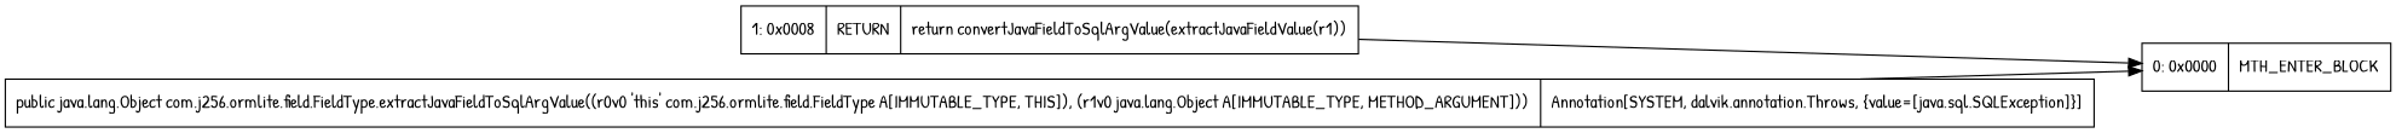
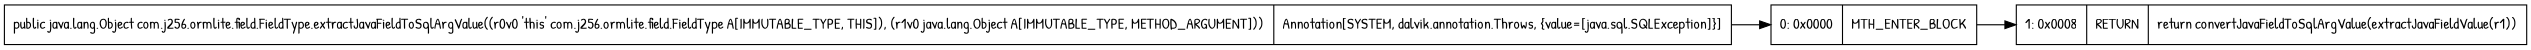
  digraph {
    rankdir=LR
    fontname="Patrick Hand"
    node [shape=record fontname="Patrick Hand"]
    edge [fontname="Patrick Hand"]
    n1 [label="{0\:\ 0x0000|MTH_ENTER_BLOCK\l}"]
    n2 [label="{1\:\ 0x0008|RETURN\l|return convertJavaFieldToSqlArgValue(extractJavaFieldValue(r1))\l}"]
    n3 [label="{public java.lang.Object com.j256.ormlite.field.FieldType.extractJavaFieldToSqlArgValue((r0v0 'this' com.j256.ormlite.field.FieldType A[IMMUTABLE_TYPE, THIS]), (r1v0 java.lang.Object A[IMMUTABLE_TYPE, METHOD_ARGUMENT]))  | Annotation[SYSTEM, dalvik.annotation.Throws, \{value=[java.sql.SQLException]\}]\l}"]
-   n2 -> n1
+   n1 -> n2
    n3 -> n1
  }
